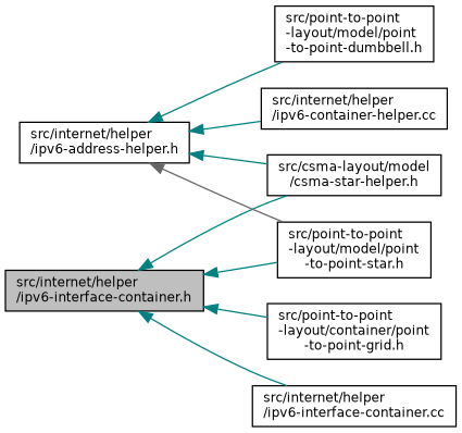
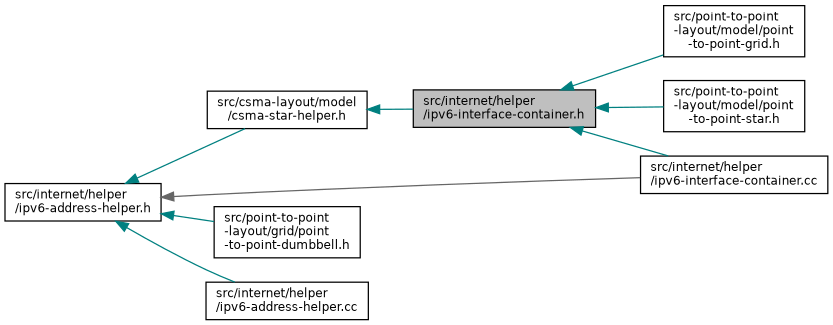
  digraph {
    rankdir=LR
    node [color=black fillcolor=white fontname=Helvetica fontsize=10 shape=record style=filled]
    edge [color=teal dir=back fontname=Helvetica fontsize=10 labelfontname=Helvetica labelfontsize=10 style=solid]
    n1 [fillcolor=grey75 fontcolor=black height=0.2 label="src/internet/helper\l/ipv6-interface-container.h" width=0.4]
    n2 [height=0.2 label="src/csma-layout/model\l/csma-star-helper.h" width=0.4]
-   n3 [height=0.2 label="src/point-to-point\l-layout/container/point\l-to-point-grid.h" width=0.4]
+   n3 [height=0.2 label="src/point-to-point\l-layout/model/point\l-to-point-grid.h" width=0.4]
    n4 [height=0.2 label="src/point-to-point\l-layout/model/point\l-to-point-star.h" width=0.4]
    n5 [height=0.2 label="src/internet/helper\l/ipv6-interface-container.cc" width=0.4]
    n6 [height=0.2 label="src/internet/helper\l/ipv6-address-helper.h" width=0.4]
-   n7 [height=0.2 label="src/point-to-point\l-layout/model/point\l-to-point-dumbbell.h" width=0.4]
-   n8 [height=0.2 label="src/internet/helper\l/ipv6-container-helper.cc" width=0.4]
-   n1 -> n2
+   n7 [height=0.2 label="src/point-to-point\l-layout/grid/point\l-to-point-dumbbell.h" width=0.4]
+   n8 [height=0.2 label="src/internet/helper\l/ipv6-address-helper.cc" width=0.4]
+   n2 -> n1
    n1 -> n3
    n1 -> n4
    n1 -> n5
    n6 -> n2
-   n6 -> n4 [color=gray40]
+   n6 -> n5 [color=gray40]
    n6 -> n7
    n6 -> n8
  }
